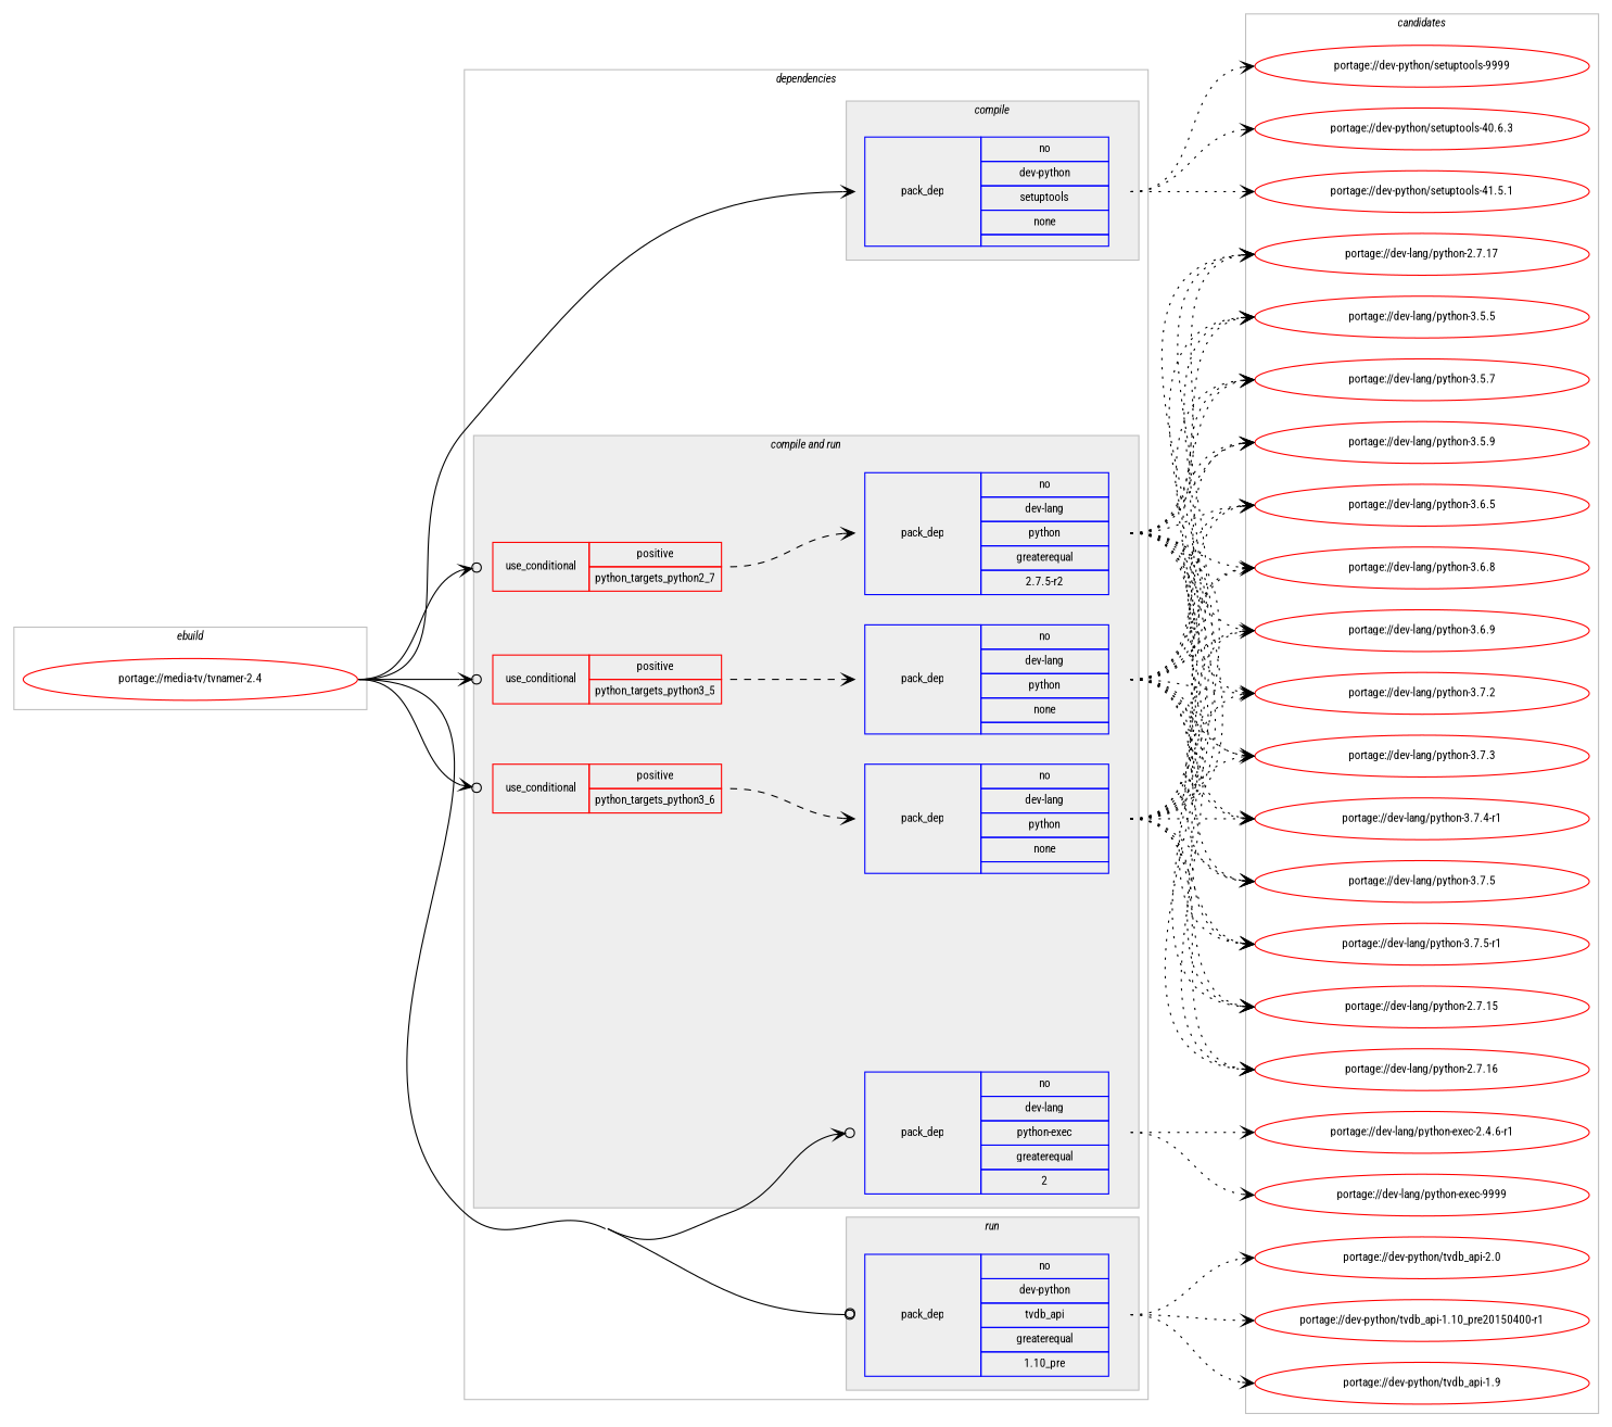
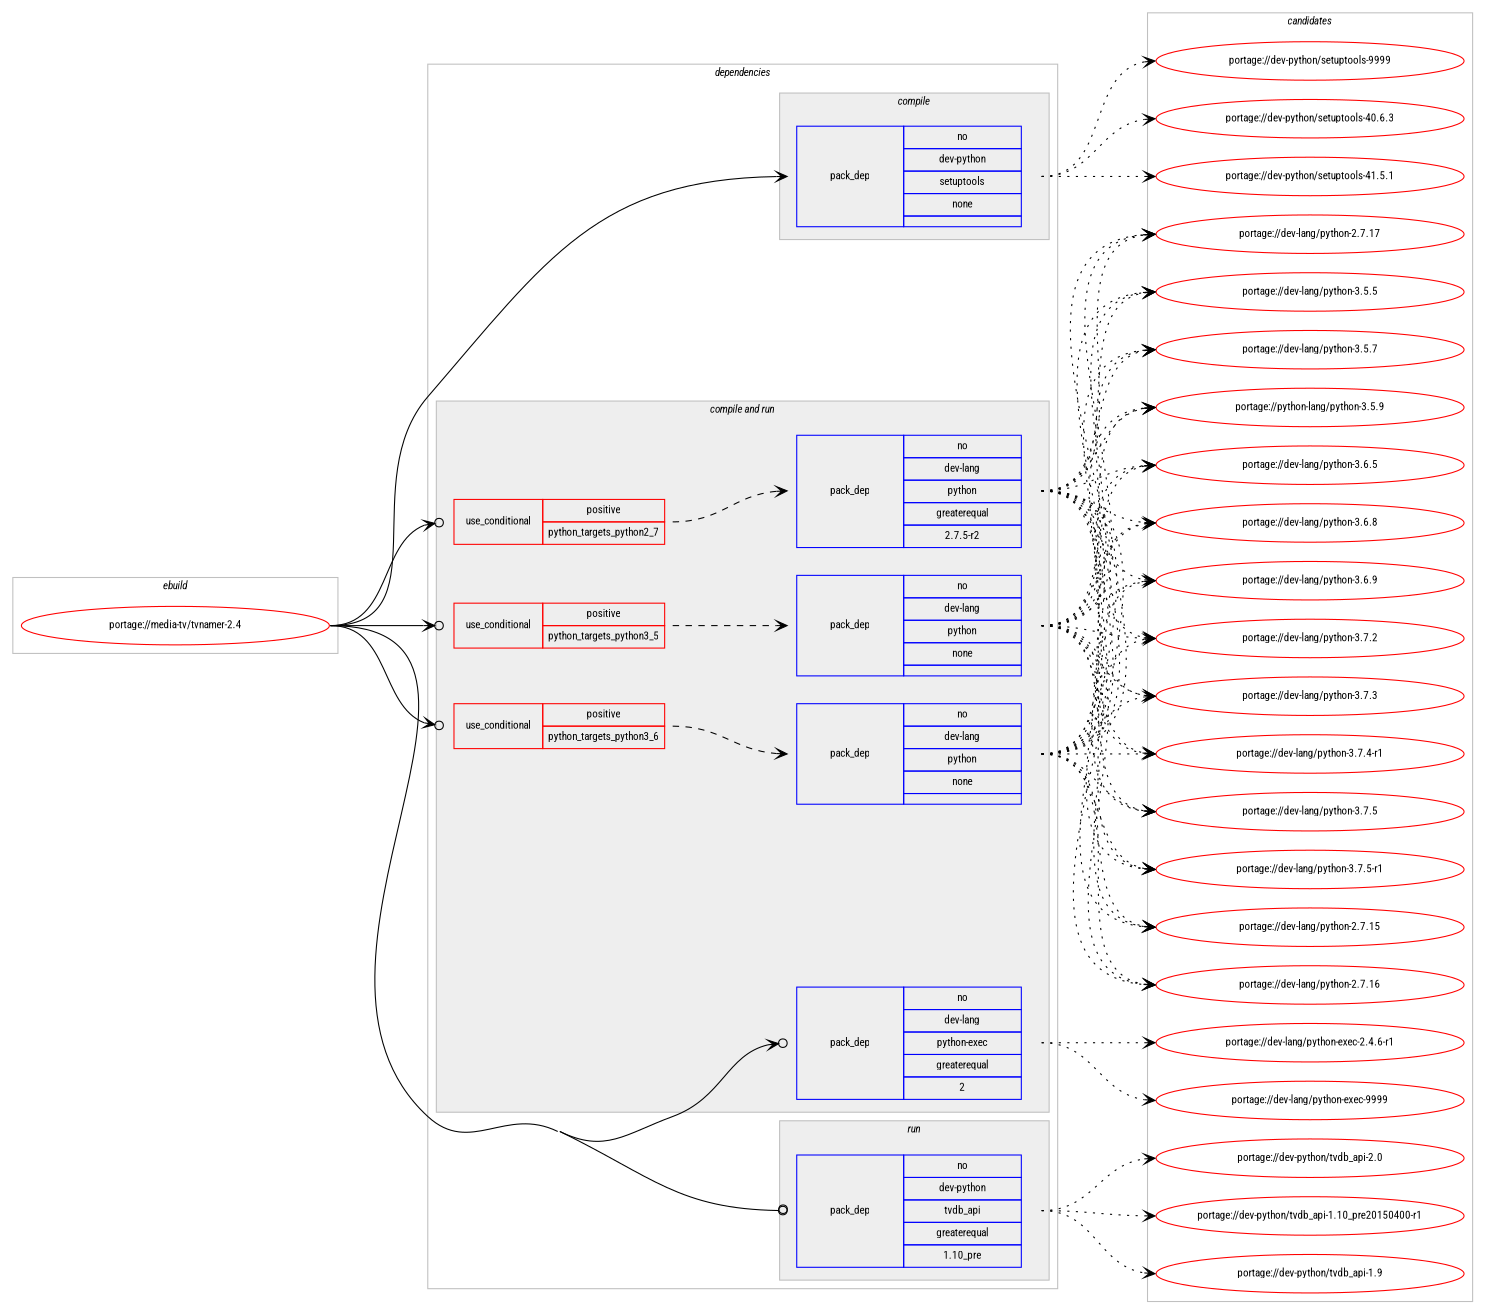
  digraph {
    compound=true
    concentrate=true
    fontname="Roboto Condensed"
    fontsize=10
    newrank=true
    rankdir=LR
    ranksep=1.5
    node [color=red fontname="Roboto Condensed" fontsize=10]
    edge [arrowhead=vee fontname="Roboto Condensed" headport=w style=dotted tailport=e weight=100]
    n1 [label="portage://media-tv/tvnamer-2.4" width=4]
    n2 [color=blue label=<<TABLE BORDER="0" CELLBORDER="1" CELLSPACING="0" CELLPADDING="4" WIDTH="220"><TR><TD ROWSPAN="6" CELLPADDING="30">pack_dep</TD></TR><TR><TD WIDTH="110">no</TD></TR><TR><TD>dev-python</TD></TR><TR><TD>setuptools</TD></TR><TR><TD>none</TD></TR><TR><TD></TD></TR></TABLE>> shape=none]
    n3 [color=blue label=<<TABLE BORDER="0" CELLBORDER="1" CELLSPACING="0" CELLPADDING="4" WIDTH="220"><TR><TD ROWSPAN="6" CELLPADDING="30">pack_dep</TD></TR><TR><TD WIDTH="110">no</TD></TR><TR><TD>dev-lang</TD></TR><TR><TD>python</TD></TR><TR><TD>greaterequal</TD></TR><TR><TD>2.7.5-r2</TD></TR></TABLE>> shape=none]
    n4 [label=<<TABLE BORDER="0" CELLBORDER="1" CELLSPACING="0" CELLPADDING="4"><TR><TD ROWSPAN="3" CELLPADDING="10">use_conditional</TD></TR><TR><TD>positive</TD></TR><TR><TD>python_targets_python2_7</TD></TR></TABLE>> shape=none]
    n5 [color=blue label=<<TABLE BORDER="0" CELLBORDER="1" CELLSPACING="0" CELLPADDING="4" WIDTH="220"><TR><TD ROWSPAN="6" CELLPADDING="30">pack_dep</TD></TR><TR><TD WIDTH="110">no</TD></TR><TR><TD>dev-lang</TD></TR><TR><TD>python</TD></TR><TR><TD>none</TD></TR><TR><TD></TD></TR></TABLE>> shape=none]
    n6 [label=<<TABLE BORDER="0" CELLBORDER="1" CELLSPACING="0" CELLPADDING="4"><TR><TD ROWSPAN="3" CELLPADDING="10">use_conditional</TD></TR><TR><TD>positive</TD></TR><TR><TD>python_targets_python3_5</TD></TR></TABLE>> shape=none]
    n7 [color=blue label=<<TABLE BORDER="0" CELLBORDER="1" CELLSPACING="0" CELLPADDING="4" WIDTH="220"><TR><TD ROWSPAN="6" CELLPADDING="30">pack_dep</TD></TR><TR><TD WIDTH="110">no</TD></TR><TR><TD>dev-lang</TD></TR><TR><TD>python</TD></TR><TR><TD>none</TD></TR><TR><TD></TD></TR></TABLE>> shape=none]
    n8 [label=<<TABLE BORDER="0" CELLBORDER="1" CELLSPACING="0" CELLPADDING="4"><TR><TD ROWSPAN="3" CELLPADDING="10">use_conditional</TD></TR><TR><TD>positive</TD></TR><TR><TD>python_targets_python3_6</TD></TR></TABLE>> shape=none]
    n9 [color=blue label=<<TABLE BORDER="0" CELLBORDER="1" CELLSPACING="0" CELLPADDING="4" WIDTH="220"><TR><TD ROWSPAN="6" CELLPADDING="30">pack_dep</TD></TR><TR><TD WIDTH="110">no</TD></TR><TR><TD>dev-lang</TD></TR><TR><TD>python-exec</TD></TR><TR><TD>greaterequal</TD></TR><TR><TD>2</TD></TR></TABLE>> shape=none]
    n10 [color=blue label=<<TABLE BORDER="0" CELLBORDER="1" CELLSPACING="0" CELLPADDING="4" WIDTH="220"><TR><TD ROWSPAN="6" CELLPADDING="30">pack_dep</TD></TR><TR><TD WIDTH="110">no</TD></TR><TR><TD>dev-python</TD></TR><TR><TD>tvdb_api</TD></TR><TR><TD>greaterequal</TD></TR><TR><TD>1.10_pre</TD></TR></TABLE>> shape=none]
    n11 [label="portage://dev-python/setuptools-40.6.3" width=4]
    n12 [label="portage://dev-python/setuptools-41.5.1" width=4]
    n13 [label="portage://dev-python/setuptools-9999" width=4]
    n14 [label="portage://dev-lang/python-2.7.15" width=4]
    n15 [label="portage://dev-lang/python-2.7.16" width=4]
    n16 [label="portage://dev-lang/python-2.7.17" width=4]
    n17 [label="portage://dev-lang/python-3.5.5" width=4]
    n18 [label="portage://dev-lang/python-3.5.7" width=4]
-   n19 [label="portage://dev-lang/python-3.5.9" width=4]
+   n19 [label="portage://python-lang/python-3.5.9" width=4]
    n20 [label="portage://dev-lang/python-3.6.5" width=4]
    n21 [label="portage://dev-lang/python-3.6.8" width=4]
    n22 [label="portage://dev-lang/python-3.6.9" width=4]
    n23 [label="portage://dev-lang/python-3.7.2" width=4]
    n24 [label="portage://dev-lang/python-3.7.3" width=4]
    n25 [label="portage://dev-lang/python-3.7.4-r1" width=4]
    n26 [label="portage://dev-lang/python-3.7.5" width=4]
    n27 [label="portage://dev-lang/python-3.7.5-r1" width=4]
    n28 [label="portage://dev-lang/python-exec-2.4.6-r1" width=4]
    n29 [label="portage://dev-lang/python-exec-9999" width=4]
    n30 [label="portage://dev-python/tvdb_api-1.10_pre20150400-r1" width=4]
    n31 [label="portage://dev-python/tvdb_api-1.9" width=4]
    n32 [label="portage://dev-python/tvdb_api-2.0" width=4]
    subgraph cluster_1 {
      color=gray
      label=<<i>ebuild</i>>
      rank=same
      n1
    }
    subgraph cluster_2 {
      color=gray
      label=<<i>dependencies</i>>
      subgraph cluster_3 {
        color=gray
        fillcolor="#eeeeee"
        label=<<i>compile</i>>
        style=filled
        subgraph sub_4 {
          color=gray
          fillcolor="#eeeeee"
          label=<<i>compile</i>>
          style=filled
          n2
        }
      }
      subgraph cluster_5 {
        color=gray
        fillcolor="#eeeeee"
        label=<<i>compile and run</i>>
        style=filled
        subgraph sub_6 {
          color=gray
          fillcolor="#eeeeee"
          label=<<i>compile and run</i>>
          style=filled
          n4
          subgraph sub_7 {
            color=gray
            fillcolor="#eeeeee"
            label=<<i>compile and run</i>>
            style=filled
            n3
          }
        }
        subgraph sub_8 {
          color=gray
          fillcolor="#eeeeee"
          label=<<i>compile and run</i>>
          style=filled
          n6
          subgraph sub_9 {
            color=gray
            fillcolor="#eeeeee"
            label=<<i>compile and run</i>>
            style=filled
            n5
          }
        }
        subgraph sub_10 {
          color=gray
          fillcolor="#eeeeee"
          label=<<i>compile and run</i>>
          style=filled
          n8
          subgraph sub_11 {
            color=gray
            fillcolor="#eeeeee"
            label=<<i>compile and run</i>>
            style=filled
            n7
          }
        }
        subgraph sub_12 {
          color=gray
          fillcolor="#eeeeee"
          label=<<i>compile and run</i>>
          style=filled
          n9
        }
      }
      subgraph cluster_13 {
        color=gray
        fillcolor="#eeeeee"
        label=<<i>run</i>>
        style=filled
        subgraph sub_14 {
          color=gray
          fillcolor="#eeeeee"
          label=<<i>run</i>>
          style=filled
          n10
        }
      }
    }
    subgraph cluster_15 {
      color=gray
      label=<<i>candidates</i>>
      rank=same
      subgraph sub_16 {
        color=black
        label=<<i>candidates</i>>
        nodesep=1
        rank=same
        n11
        n12
        n13
      }
      subgraph sub_17 {
        color=black
        label=<<i>candidates</i>>
        nodesep=1
        rank=same
        n14
        n15
        n16
        n17
        n18
        n19
        n20
        n21
        n22
        n23
        n24
        n25
        n26
        n27
      }
      subgraph sub_18 {
        color=black
        label=<<i>candidates</i>>
        nodesep=1
        rank=same
        n14
        n15
        n16
        n17
        n18
        n19
        n20
        n21
        n22
        n23
        n24
        n25
        n26
        n27
      }
      subgraph sub_19 {
        color=black
        label=<<i>candidates</i>>
        nodesep=1
        rank=same
        n14
        n15
        n16
        n17
        n18
        n19
        n20
        n21
        n22
        n23
        n24
        n25
        n26
        n27
      }
      subgraph sub_20 {
        color=black
        label=<<i>candidates</i>>
        nodesep=1
        rank=same
        n28
        n29
      }
      subgraph sub_21 {
        color=black
        label=<<i>candidates</i>>
        nodesep=1
        rank=same
        n30
        n31
        n32
      }
    }
    n1 -> n2 [style=solid weight=20]
    n1 -> n4 [arrowhead=odotvee style=solid weight=20]
    n1 -> n6 [arrowhead=odotvee style=solid weight=20]
    n1 -> n8 [arrowhead=odotvee style=solid weight=20]
    n1 -> n9 [arrowhead=odotvee style=solid weight=20]
    n1 -> n10 [arrowhead=odot style=solid weight=20]
    n2 -> n11
    n2 -> n12
    n2 -> n13
    n3 -> n14
    n3 -> n15
    n3 -> n16
    n3 -> n17
    n3 -> n18
    n3 -> n19
    n3 -> n20
    n3 -> n21
    n3 -> n22
    n3 -> n23
    n3 -> n24
    n3 -> n25
    n3 -> n26
    n3 -> n27
    n4 -> n3 [style=dashed weight=20]
    n5 -> n14
    n5 -> n15
    n5 -> n16
    n5 -> n17
    n5 -> n18
    n5 -> n19
    n5 -> n20
    n5 -> n21
    n5 -> n22
    n5 -> n23
    n5 -> n24
    n5 -> n25
    n5 -> n26
    n5 -> n27
    n6 -> n5 [style=dashed weight=20]
    n7 -> n14
    n7 -> n15
    n7 -> n16
    n7 -> n17
    n7 -> n18
    n7 -> n19
    n7 -> n20
    n7 -> n21
    n7 -> n22
    n7 -> n23
    n7 -> n24
    n7 -> n25
    n7 -> n26
    n7 -> n27
    n8 -> n7 [style=dashed weight=20]
    n9 -> n28
    n9 -> n29
    n10 -> n30
    n10 -> n31
    n10 -> n32
  }
